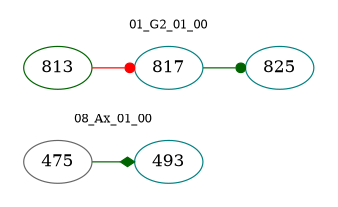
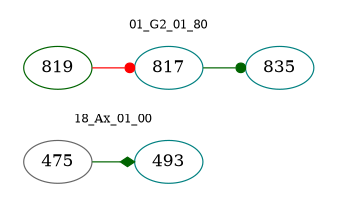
  digraph {
    rankdir=LR
    node [color=teal]
    edge [arrowhead=dot color=darkgreen style=solid]
    n1 [color=gray40 label=475]
    n2 [label=493]
-   n3 [color=darkgreen label=813]
+   n3 [color=darkgreen label=819]
    n4 [label=817]
-   n5 [label=825]
+   n5 [label=835]
    subgraph cluster_1 {
      color=white
      fontsize=10
-     label="08_Ax_01_00"
+     label="18_Ax_01_00"
      n1
      n2
    }
    subgraph cluster_2 {
      color=white
      fontsize=10
-     label="01_G2_01_00"
+     label="01_G2_01_80"
      n3
      n4
      n5
    }
    n1 -> n2 [arrowhead=diamond]
    n3 -> n4 [color=red]
    n4 -> n5
  }
